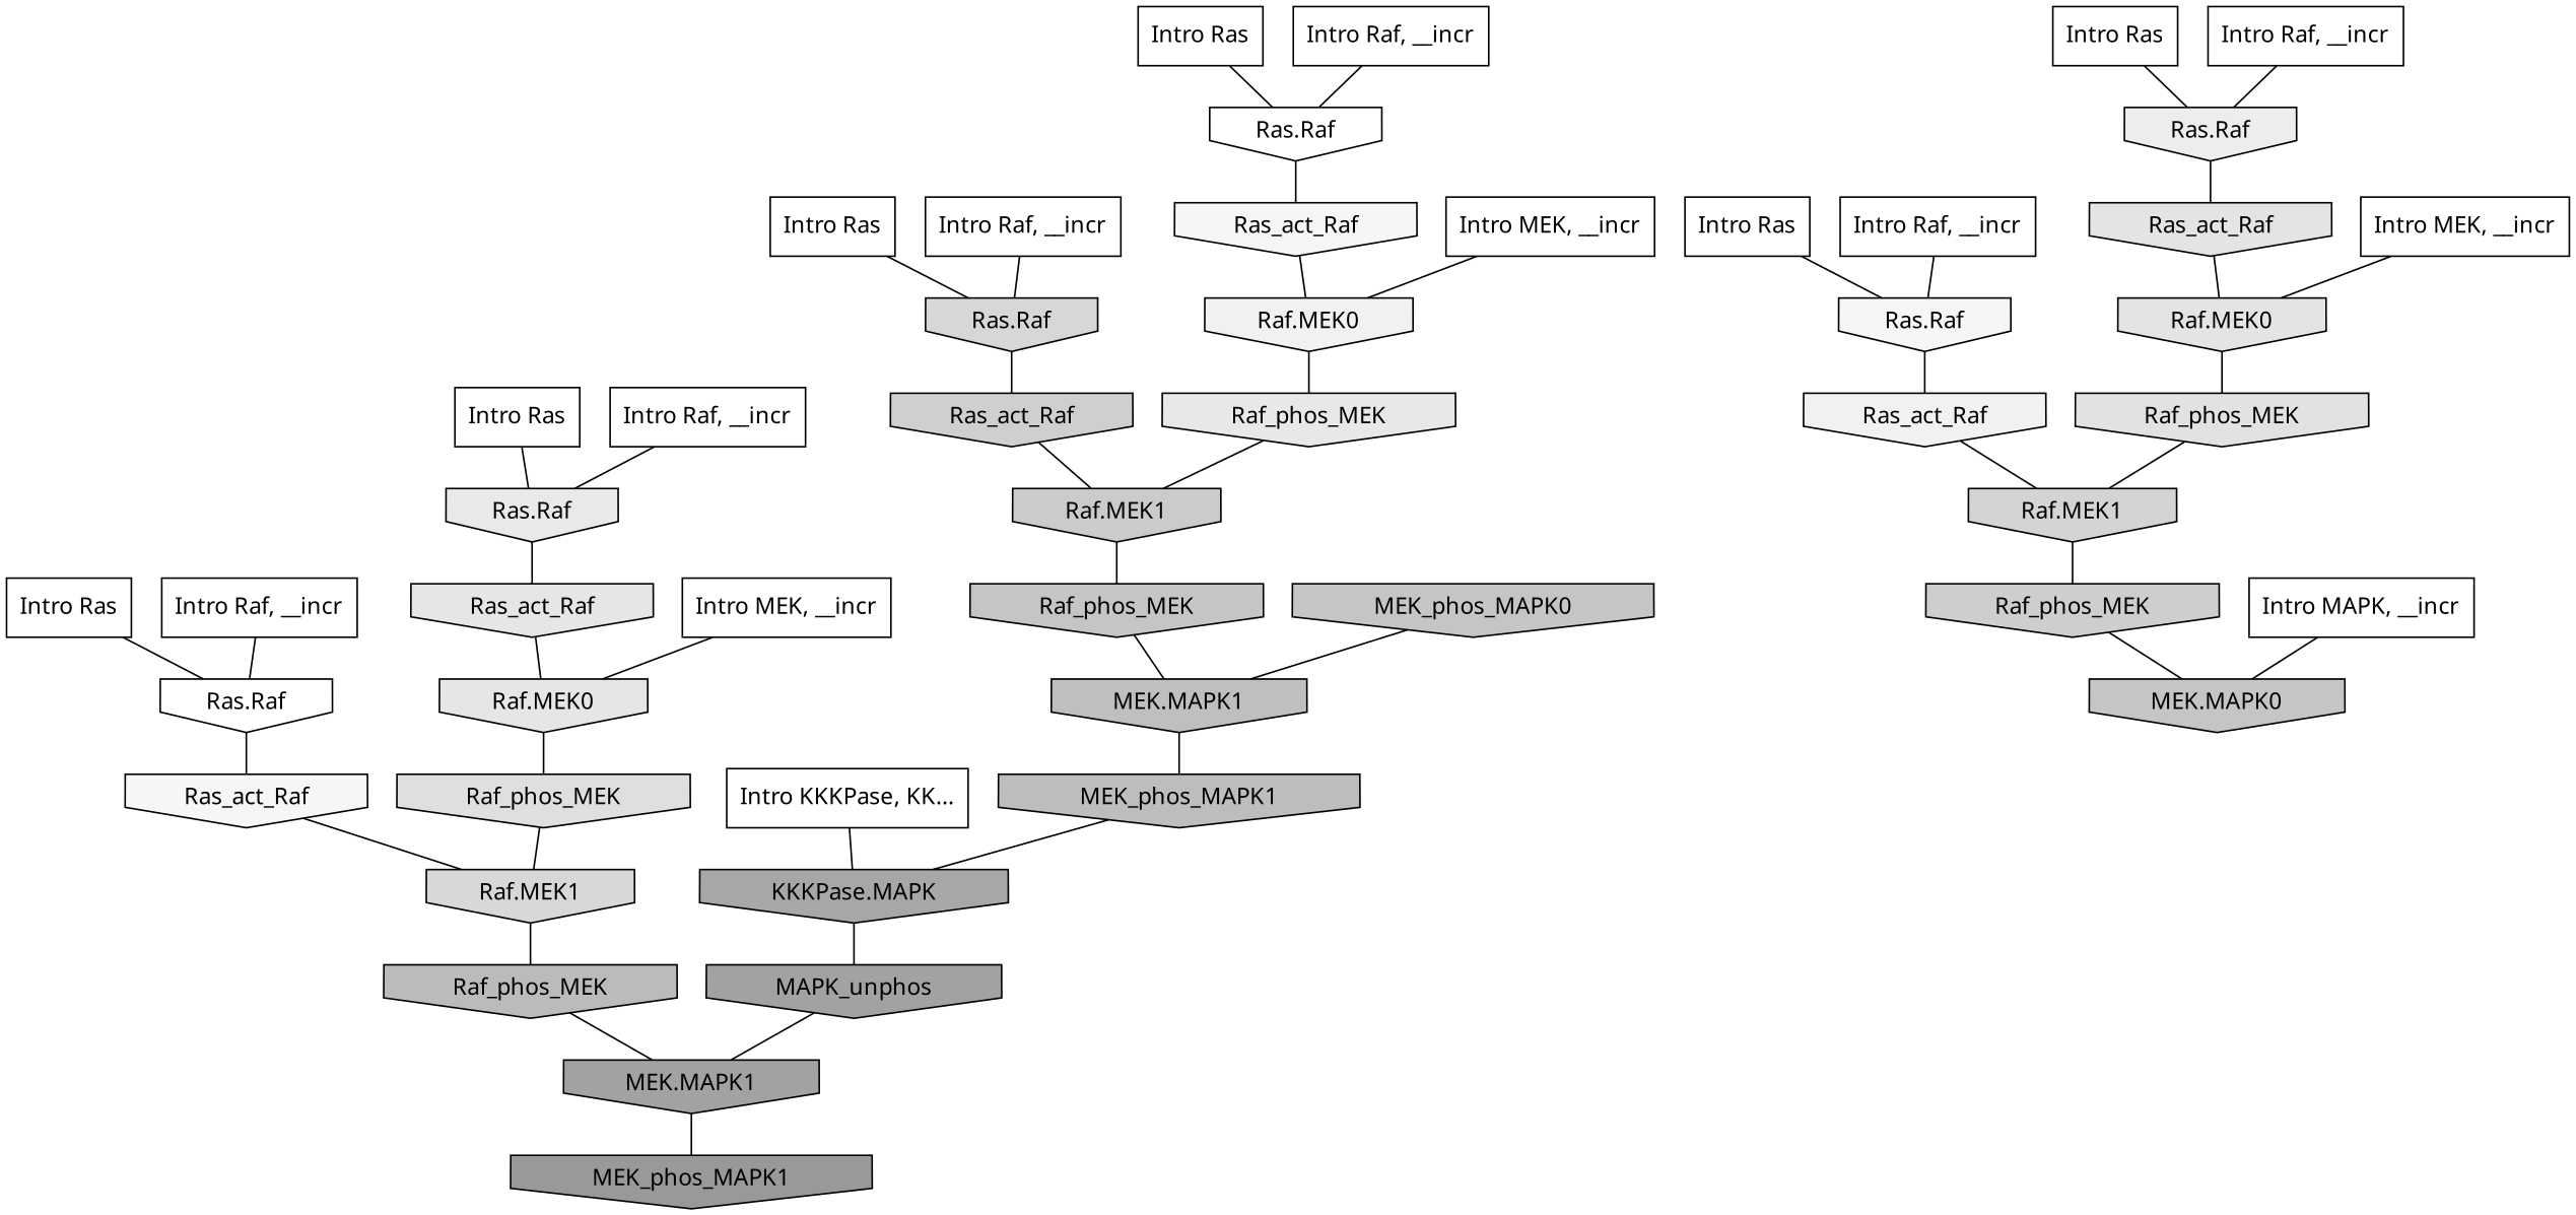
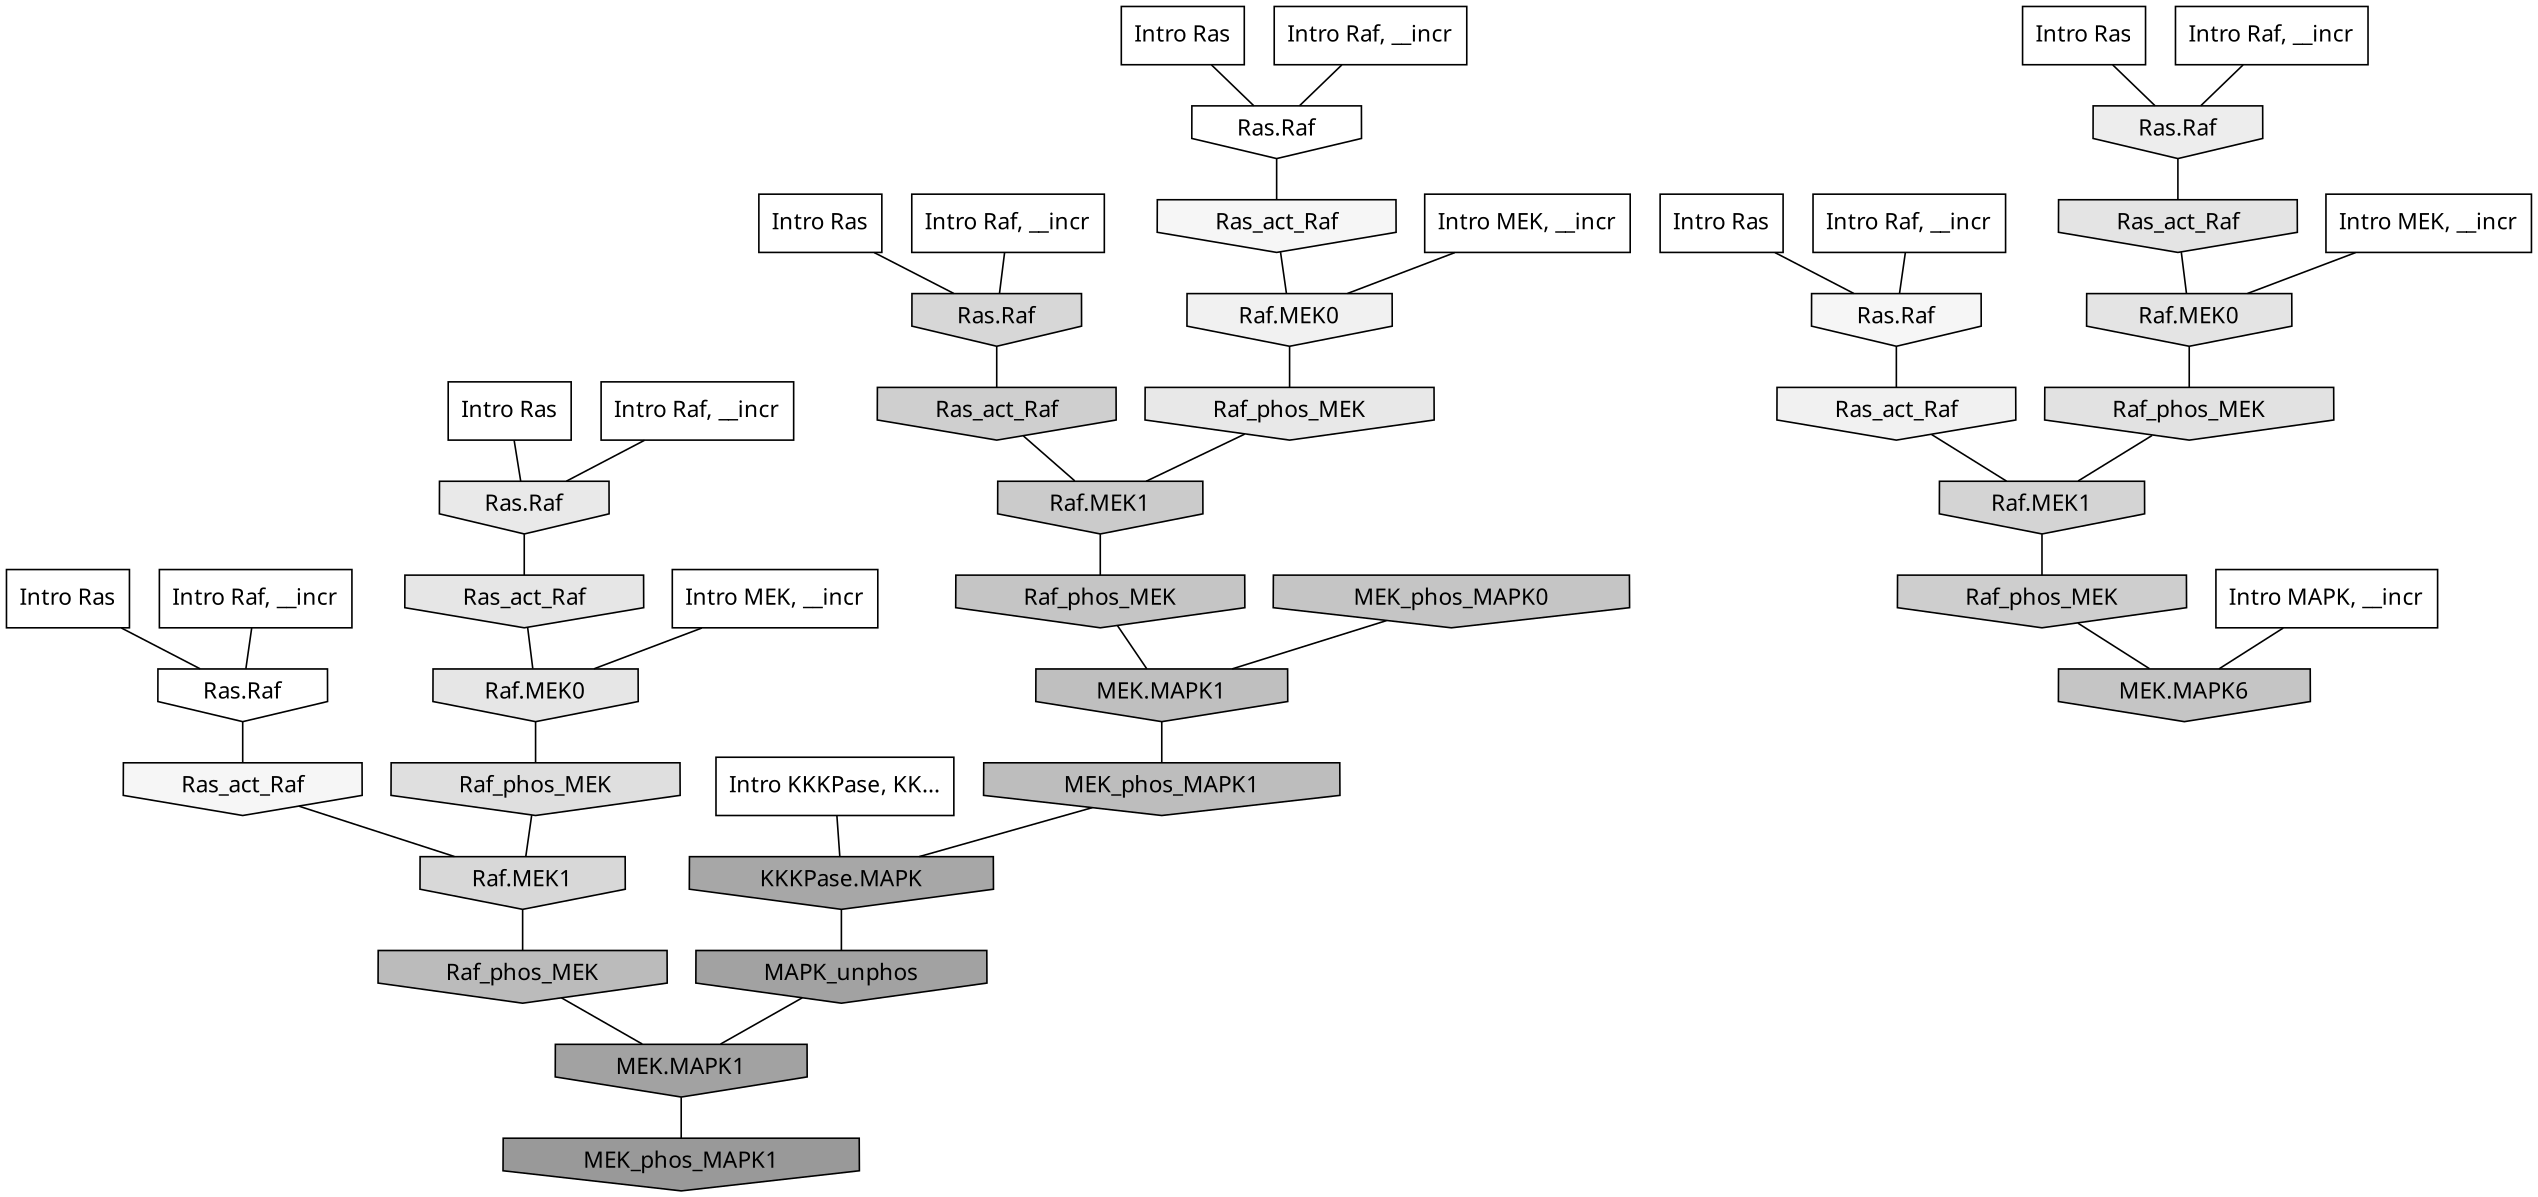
  digraph {
    rankdir=TB
    ranksep=0.30
    node [fillcolor="0.000 0.000 1.000" fontname="CMU Serif" shape=invhouse style=filled]
    edge [color="0.000 0.000 0.000" dir=none fontname="CMU Serif"]
    n1 [label="Intro Ras" shape=rectangle]
    n2 [label="Ras.Raf"]
    n3 [fillcolor="0.000 0.000 0.961" label=Ras_act_Raf]
    n4 [label="Intro Ras" shape=rectangle]
    n5 [fillcolor="0.000 0.000 0.842" label="Ras.Raf"]
    n6 [fillcolor="0.000 0.000 0.810" label=Ras_act_Raf]
    n7 [label="Intro Ras" shape=rectangle]
    n8 [label="Ras.Raf"]
    n9 [fillcolor="0.000 0.000 0.962" label=Ras_act_Raf]
    n10 [label="Intro Ras" shape=rectangle]
    n11 [fillcolor="0.000 0.000 0.963" label="Ras.Raf"]
    n12 [fillcolor="0.000 0.000 0.945" label=Ras_act_Raf]
    n13 [label="Intro Ras" shape=rectangle]
    n14 [fillcolor="0.000 0.000 0.929" label="Ras.Raf"]
    n15 [fillcolor="0.000 0.000 0.892" label=Ras_act_Raf]
    n16 [label="Intro Ras" shape=rectangle]
    n17 [fillcolor="0.000 0.000 0.911" label="Ras.Raf"]
    n18 [fillcolor="0.000 0.000 0.899" label=Ras_act_Raf]
    n19 [label="Intro Raf, __incr" shape=rectangle]
    n20 [label="Intro Raf, __incr" shape=rectangle]
    n21 [label="Intro Raf, __incr" shape=rectangle]
    n22 [label="Intro Raf, __incr" shape=rectangle]
    n23 [label="Intro Raf, __incr" shape=rectangle]
    n24 [label="Intro Raf, __incr" shape=rectangle]
    n25 [label="Intro MEK, __incr" shape=rectangle]
    n26 [fillcolor="0.000 0.000 0.899" label="Raf.MEK0"]
    n27 [fillcolor="0.000 0.000 0.872" label=Raf_phos_MEK]
    n28 [label="Intro MEK, __incr" shape=rectangle]
    n29 [fillcolor="0.000 0.000 0.892" label="Raf.MEK0"]
    n30 [fillcolor="0.000 0.000 0.883" label=Raf_phos_MEK]
    n31 [label="Intro MEK, __incr" shape=rectangle]
    n32 [fillcolor="0.000 0.000 0.945" label="Raf.MEK0"]
    n33 [fillcolor="0.000 0.000 0.907" label=Raf_phos_MEK]
    n34 [label="Intro MAPK, __incr" shape=rectangle]
-   n35 [fillcolor="0.000 0.000 0.772" label="MEK.MAPK0"]
+   n35 [fillcolor="0.000 0.000 0.772" label="MEK.MAPK6"]
    n36 [label="Intro KKKPase, KK..." shape=rectangle]
    n37 [fillcolor="0.000 0.000 0.653" label="KKKPase.MAPK"]
    n38 [fillcolor="0.000 0.000 0.633" label=MAPK_unphos]
    n39 [fillcolor="0.000 0.000 0.845" label="Raf.MEK1"]
    n40 [fillcolor="0.000 0.000 0.831" label="Raf.MEK1"]
    n41 [fillcolor="0.000 0.000 0.733" label=Raf_phos_MEK]
    n42 [fillcolor="0.000 0.000 0.793" label="Raf.MEK1"]
    n43 [fillcolor="0.000 0.000 0.806" label=Raf_phos_MEK]
    n44 [fillcolor="0.000 0.000 0.773" label=Raf_phos_MEK]
    n45 [fillcolor="0.000 0.000 0.633" label="MEK.MAPK1"]
    n46 [fillcolor="0.000 0.000 0.749" label="MEK.MAPK1"]
    n47 [fillcolor="0.000 0.000 0.741" label=MEK_phos_MAPK1]
    n48 [fillcolor="0.000 0.000 0.772" label=MEK_phos_MAPK0]
    n49 [fillcolor="0.000 0.000 0.600" label=MEK_phos_MAPK1]
    n1 -> n2
    n2 -> n3
    n3 -> n39
    n4 -> n5
    n5 -> n6
    n6 -> n42
    n7 -> n8
    n8 -> n9
    n9 -> n32
    n10 -> n11
    n11 -> n12
    n12 -> n40
    n13 -> n14
    n14 -> n15
    n15 -> n29
    n16 -> n17
    n17 -> n18
    n18 -> n26
    n19 -> n17
    n20 -> n8
    n21 -> n2
    n22 -> n5
    n23 -> n14
    n24 -> n11
    n25 -> n26
    n26 -> n27
    n27 -> n39
    n28 -> n29
    n29 -> n30
    n30 -> n40
    n31 -> n32
    n32 -> n33
    n33 -> n42
    n34 -> n35
    n36 -> n37
    n37 -> n38
    n38 -> n45
    n39 -> n41
    n40 -> n43
    n41 -> n45
    n42 -> n44
    n43 -> n35
    n44 -> n46
    n45 -> n49
    n46 -> n47
    n47 -> n37
    n48 -> n46
  }
